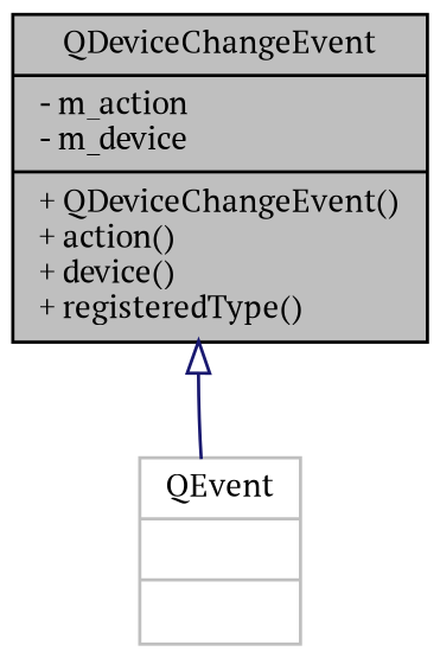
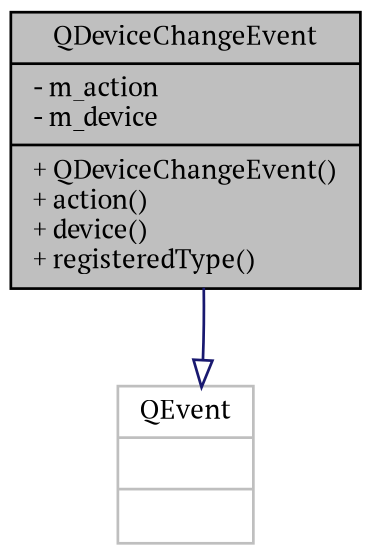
  digraph {
    fontname="PT Serif"
    node [fontname="PT Serif" fontsize=10 shape=record style=filled]
    n1 [color=black fillcolor=grey75 fontcolor=black height=0.2 label="{QDeviceChangeEvent\n|- m_action\l- m_device\l|+ QDeviceChangeEvent()\l+ action()\l+ device()\l+ registeredType()\l}" width=0.4]
    n2 [color=grey75 fillcolor=white height=0.2 label="{QEvent\n||}" width=0.4]
-   n1 -> n2 [arrowtail=onormal color=midnightblue dir=back fontname="PT Serif" fontsize=10 labelfontname=Helvetica labelfontsize=10 style=solid]
+   n2 -> n1 [arrowtail=onormal color=midnightblue dir=back fontname="PT Serif" fontsize=10 labelfontname=Helvetica labelfontsize=10 style=solid]
  }
